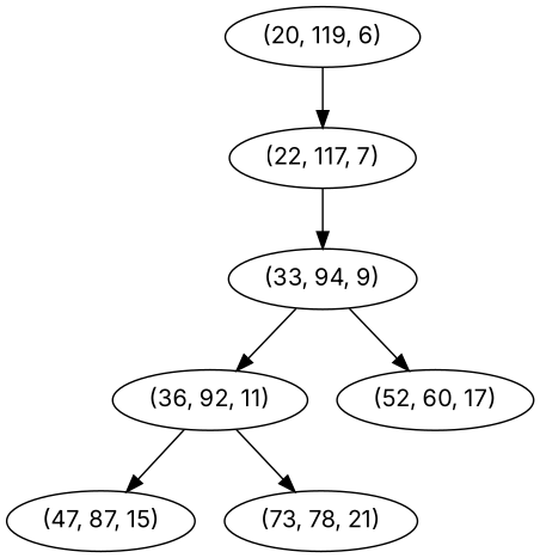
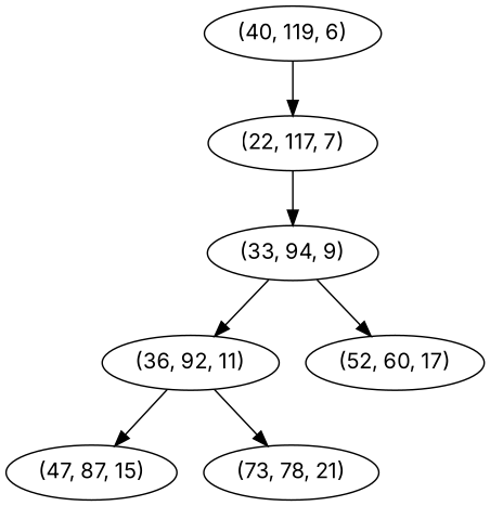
  digraph {
    fontname=Inter
    node [fontname=Inter]
    edge [fontname=Inter]
-   "(20, 119, 6)"
+   "(20, 119, 6)" [label="(40, 119, 6)"]
    "(22, 117, 7)"
    "(33, 94, 9)"
    "(36, 92, 11)"
    "(52, 60, 17)"
    "(47, 87, 15)"
    "(73, 78, 21)"
    "(20, 119, 6)" -> "(22, 117, 7)"
    "(22, 117, 7)" -> "(33, 94, 9)"
    "(33, 94, 9)" -> "(36, 92, 11)"
    "(33, 94, 9)" -> "(52, 60, 17)"
    "(36, 92, 11)" -> "(47, 87, 15)"
    "(36, 92, 11)" -> "(73, 78, 21)"
  }
